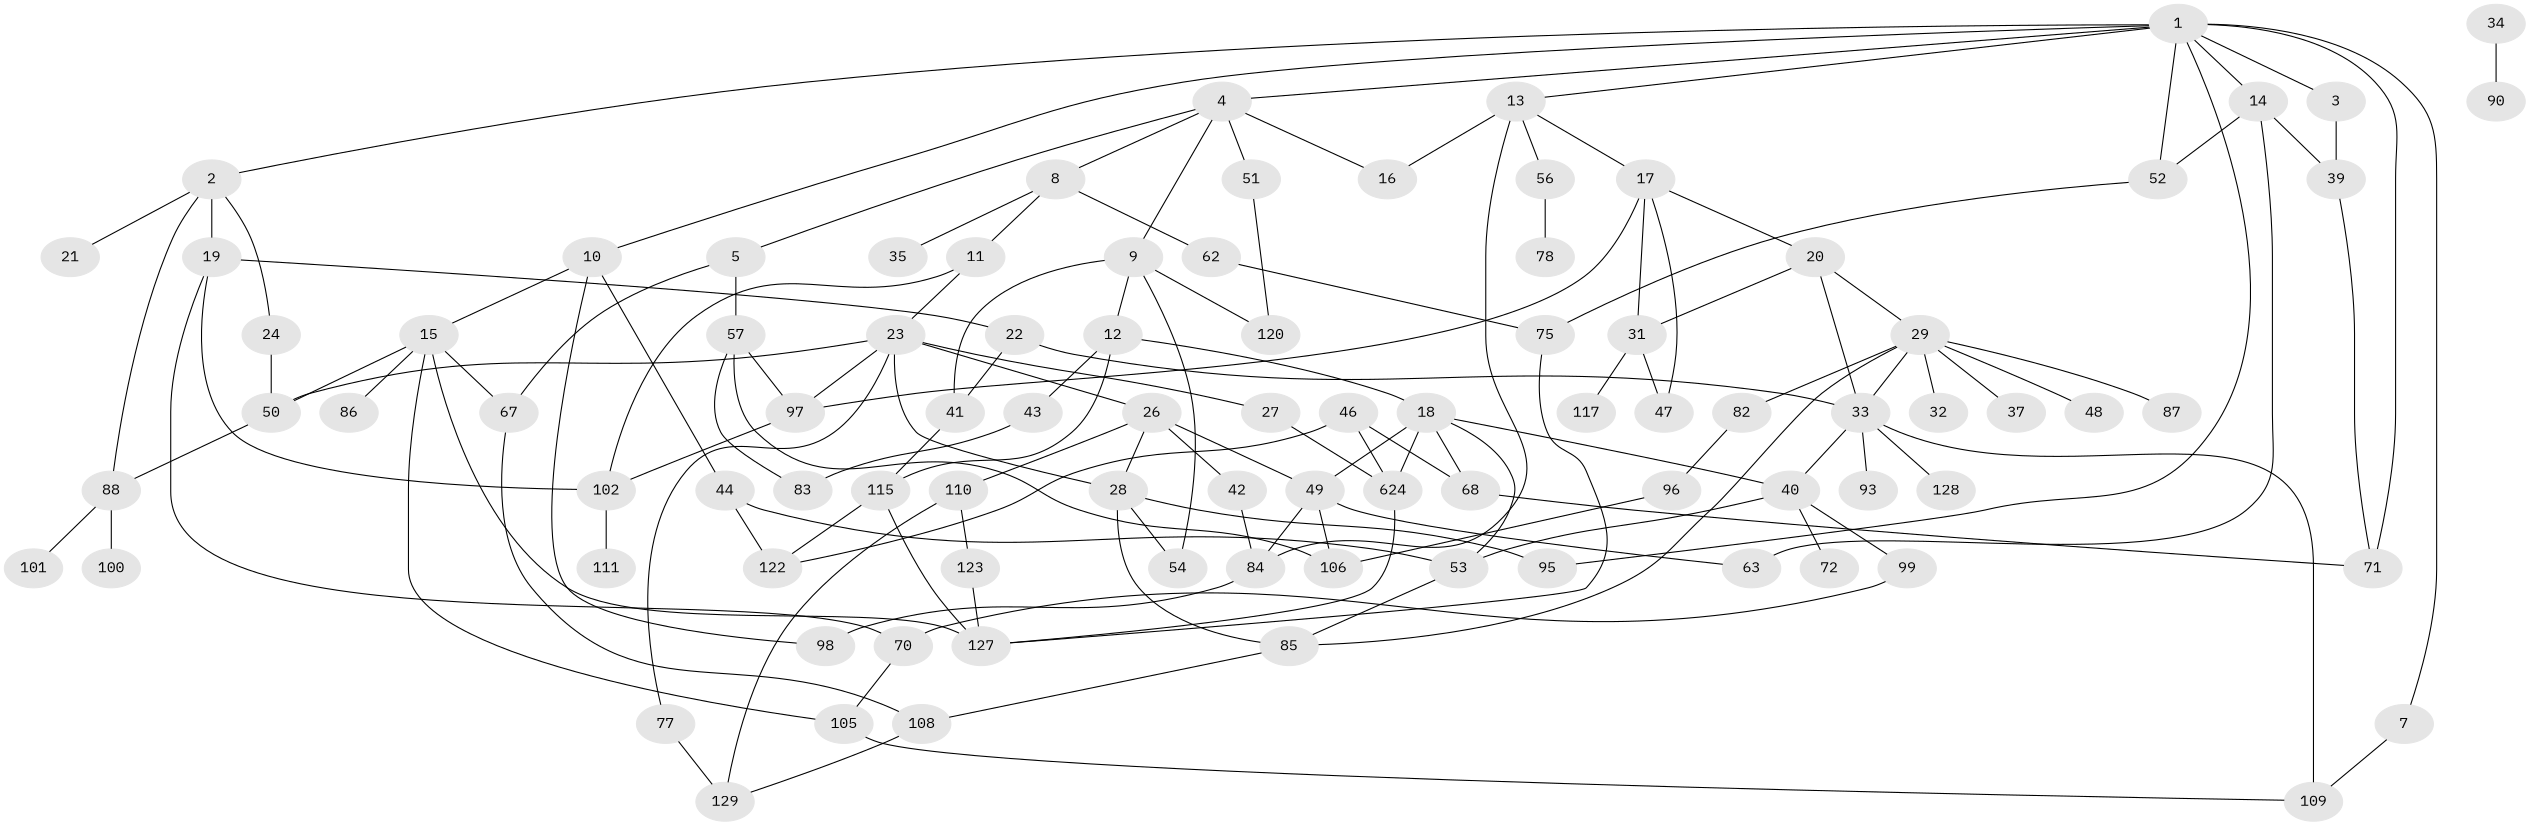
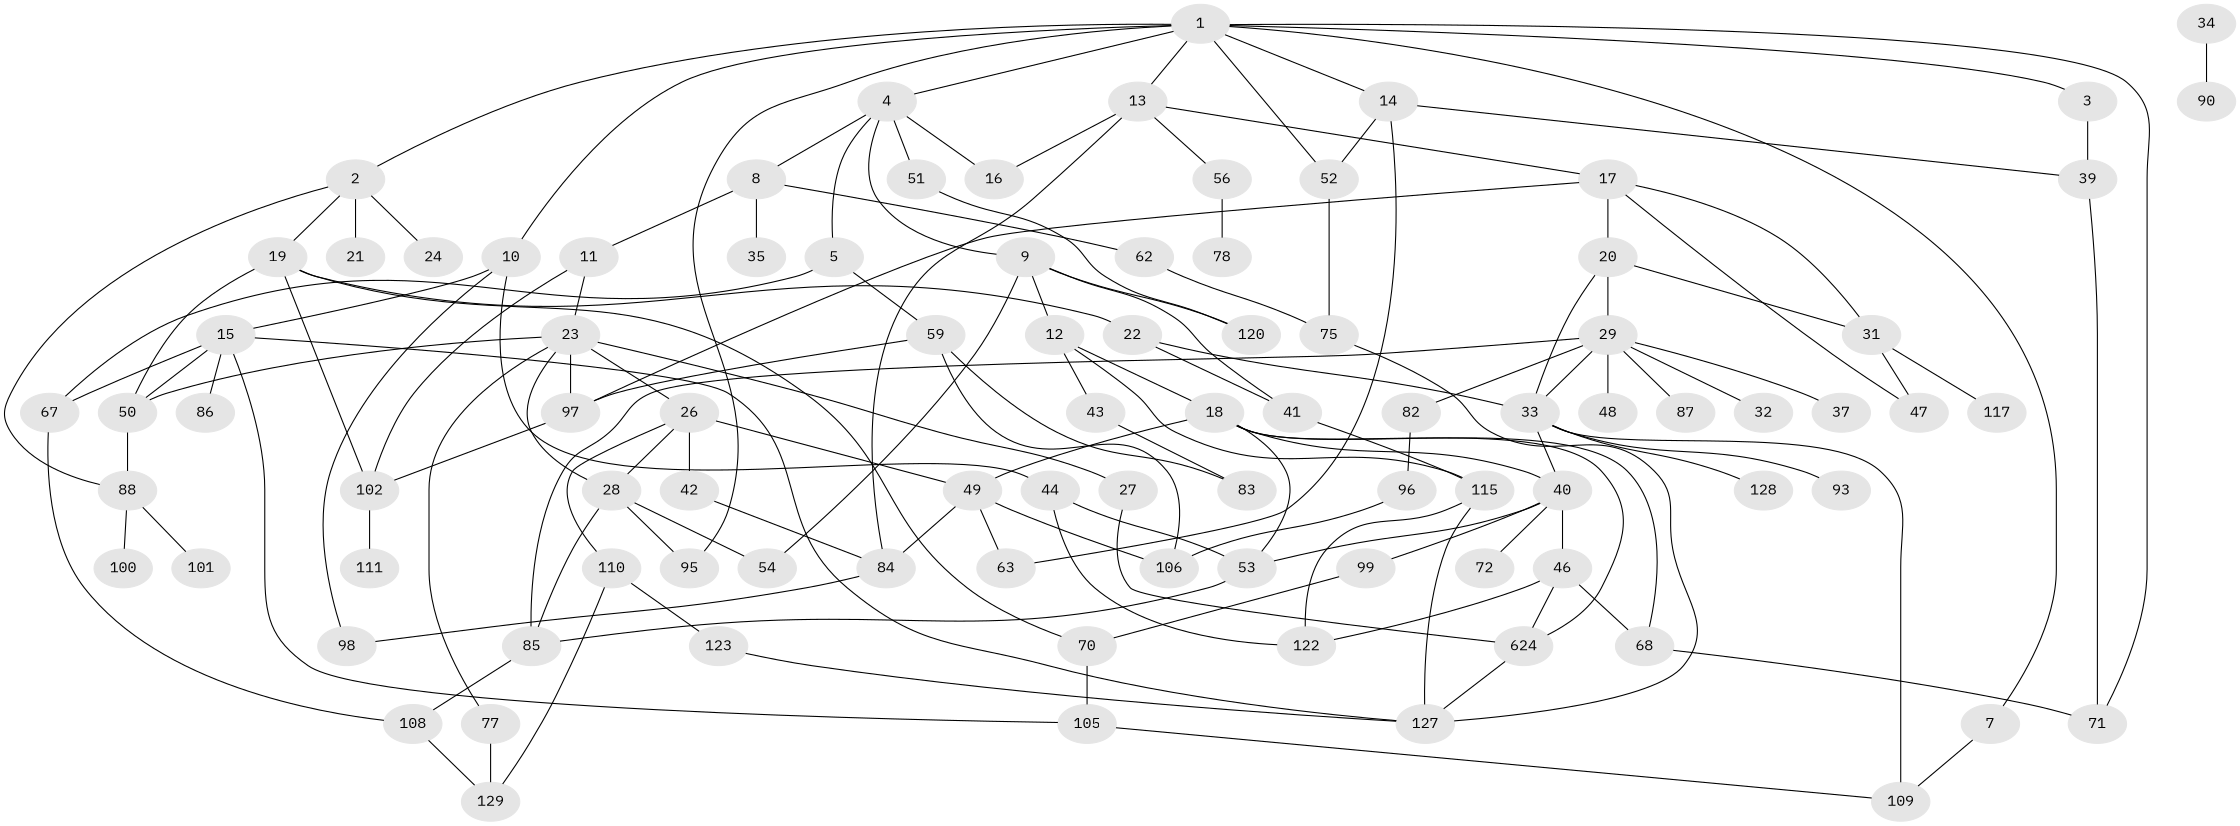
  graph {
    fontname="IBM Plex Mono"
    node [color=gray90 fontname="IBM Plex Mono" style=filled]
    edge [fontname="IBM Plex Mono"]
    1 [super="+6"]
    2
    3
    4 [super="+103"]
    7
    10
    13 [super="+30"]
    14 [super="+55"]
    52
    71
    95
    19 [super="+58"]
    21
    24
    88 [super="+99"]
    39 [super="+69"]
    5
    8
    9
    16 [super="+89"]
    51
    109
    15 [super="+64"]
    44 [super="+114"]
    98
    17 [super="+25"]
    56
    84 [super="+107"]
    63 [super="+91"]
    34
    90
    75
    102 [super="+113"]
    22
    70 [super="+121"]
    50 [super="+92"]
    100
    101 [super="+104"]
-   57 [super="+80"]
+   57 [super="+80" label=59]
    67
    11
    35 [super="+60"]
    62
    12
    41 [super="+66"]
    54
    120
    97 [super="+125"]
    83
    106 [super="+131"]
    108
    23 [super="+118"]
    18 [super="+36"]
    43 [super="+61"]
    115
    86
    105
    127 [super="+132"]
    53 [super="+126"]
    122
    26 [super="+79"]
    27 [super="+65"]
    28 [super="+94"]
    77
    111
    40
    49 [super="+116"]
    68
    n69 [label=624 super="+130"]
    20
    31 [super="+73"]
    47
    78
    29 [super="+38"]
    33 [super="+119"]
    117
    46 [super="+76"]
    n78 [label=99 super="+81"]
    72
    85 [super="+112"]
    32
    37 [super="+45"]
    48
    82
    87
    93
    128
    42 [super="+74"]
    110
    129
    123
    96
    1 -- 2
    1 -- 3
    1 -- 4
    1 -- 7
    1 -- 10
    1 -- 13
    1 -- 14
    1 -- 52
    1 -- 71
    1 -- 95
    2 -- 19
    2 -- 21
    2 -- 24
    2 -- 88
    3 -- 39
    4 -- 5
    4 -- 8
    4 -- 9
    4 -- 16
    4 -- 51
    7 -- 109
    10 -- 15
    10 -- 44
    10 -- 98
    13 -- 16
    13 -- 17
    13 -- 56
    13 -- 84 [weight=2]
    14 -- 52
    14 -- 39
    14 -- 63
    52 -- 75
    19 -- 102
    19 -- 22
    19 -- 70
-   24 -- 50
+   19 -- 50
    88 -- 100
    88 -- 101
    39 -- 71
    5 -- 57
    5 -- 67
    8 -- 11
    8 -- 35
    8 -- 62
    9 -- 12
    9 -- 41
    9 -- 54
    9 -- 120
    51 -- 120
    15 -- 50
    15 -- 67
    15 -- 86
    15 -- 105
    15 -- 127
    44 -- 53
    44 -- 122
    17 -- 97
    17 -- 20
    17 -- 31
    17 -- 47
    56 -- 78
    84 -- 98
    34 -- 90
    75 -- 127
    102 -- 111
    22 -- 41
    22 -- 33
    70 -- 105
    50 -- 88
    57 -- 97
    57 -- 83
    57 -- 106
    67 -- 108
    11 -- 102
    11 -- 23
    62 -- 75
    12 -- 18
    12 -- 43
    12 -- 115
    41 -- 115
    97 -- 102
    108 -- 129
    23 -- 50
    23 -- 97
    23 -- 26
    23 -- 27
    23 -- 28
    23 -- 77
    18 -- 53
    18 -- 40
    18 -- 49
    18 -- 68
    18 -- n69
    43 -- 83
    115 -- 127
    115 -- 122
    105 -- 109
    53 -- 85
    26 -- 28
    26 -- 49
    26 -- 42
    26 -- 110
    27 -- n69
    28 -- 95
    28 -- 54
    28 -- 85
    77 -- 129
    40 -- 53
+   40 -- 46
    40 -- n78
    40 -- 72
    49 -- 84
    49 -- 63
    49 -- 106
    68 -- 71
    n69 -- 127
    20 -- 31
    20 -- 29
    20 -- 33
    31 -- 47
    31 -- 117
    29 -- 33
    29 -- 85
    29 -- 32
    29 -- 37
    29 -- 48
    29 -- 82
    29 -- 87
    33 -- 109
    33 -- 40
    33 -- 93
    33 -- 128
    46 -- 122
    46 -- 68
    46 -- n69
    n78 -- 70
    85 -- 108
    82 -- 96
    42 -- 84
    110 -- 129
    110 -- 123
    123 -- 127
    96 -- 106
  }
